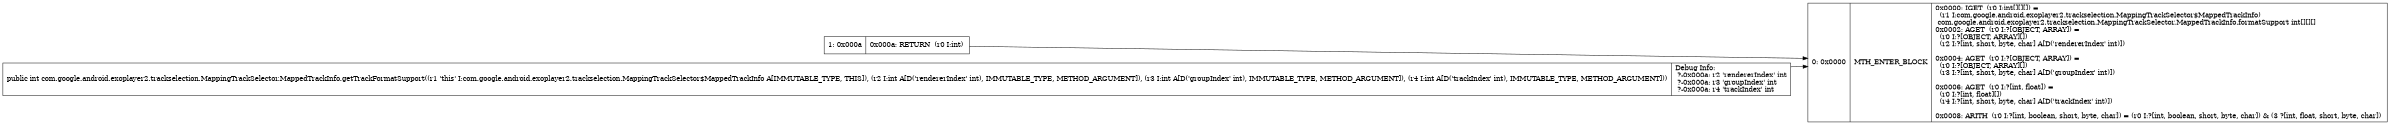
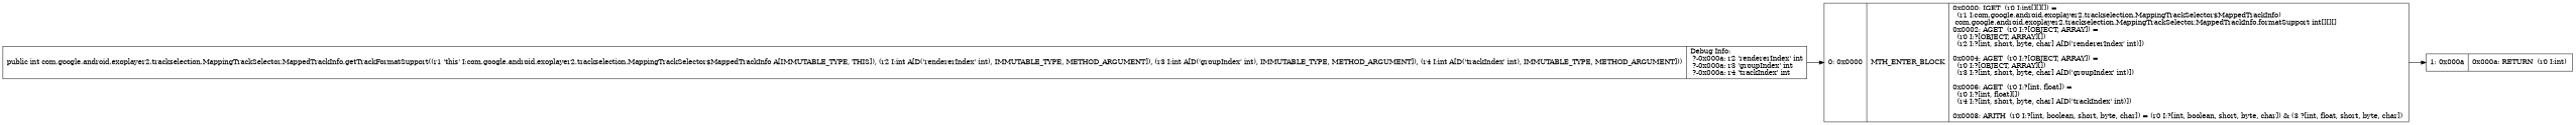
  digraph {
    rankdir=LR
    node [shape=record]
    n1 [label="{0\:\ 0x0000|MTH_ENTER_BLOCK\l|0x0000: IGET  (r0 I:int[][][]) = \l  (r1 I:com.google.android.exoplayer2.trackselection.MappingTrackSelector$MappedTrackInfo)\l com.google.android.exoplayer2.trackselection.MappingTrackSelector.MappedTrackInfo.formatSupport int[][][] \l0x0002: AGET  (r0 I:?[OBJECT, ARRAY]) = \l  (r0 I:?[OBJECT, ARRAY][])\l  (r2 I:?[int, short, byte, char] A[D('rendererIndex' int)])\l \l0x0004: AGET  (r0 I:?[OBJECT, ARRAY]) = \l  (r0 I:?[OBJECT, ARRAY][])\l  (r3 I:?[int, short, byte, char] A[D('groupIndex' int)])\l \l0x0006: AGET  (r0 I:?[int, float]) = \l  (r0 I:?[int, float][])\l  (r4 I:?[int, short, byte, char] A[D('trackIndex' int)])\l \l0x0008: ARITH  (r0 I:?[int, boolean, short, byte, char]) = (r0 I:?[int, boolean, short, byte, char]) & (3 ?[int, float, short, byte, char]) \l}"]
    n2 [label="{1\:\ 0x000a|0x000a: RETURN  (r0 I:int) \l}"]
    n3 [label="{public int com.google.android.exoplayer2.trackselection.MappingTrackSelector.MappedTrackInfo.getTrackFormatSupport((r1 'this' I:com.google.android.exoplayer2.trackselection.MappingTrackSelector$MappedTrackInfo A[IMMUTABLE_TYPE, THIS]), (r2 I:int A[D('rendererIndex' int), IMMUTABLE_TYPE, METHOD_ARGUMENT]), (r3 I:int A[D('groupIndex' int), IMMUTABLE_TYPE, METHOD_ARGUMENT]), (r4 I:int A[D('trackIndex' int), IMMUTABLE_TYPE, METHOD_ARGUMENT]))  | Debug Info:\l  ?\-0x000a: r2 'rendererIndex' int\l  ?\-0x000a: r3 'groupIndex' int\l  ?\-0x000a: r4 'trackIndex' int\l}"]
-   n2 -> n1
+   n1 -> n2
    n3 -> n1
  }
